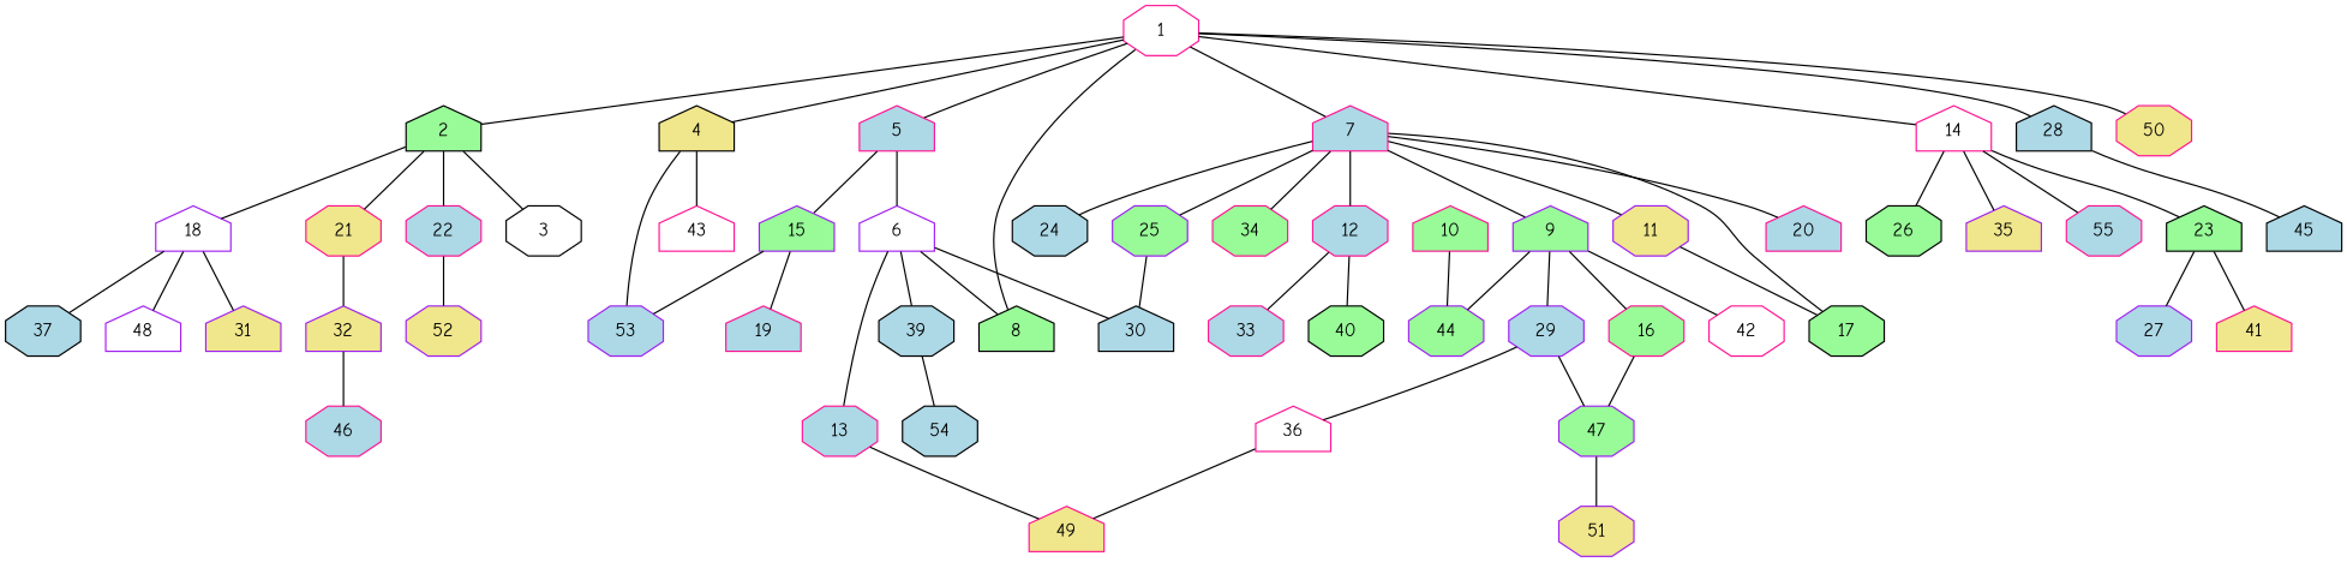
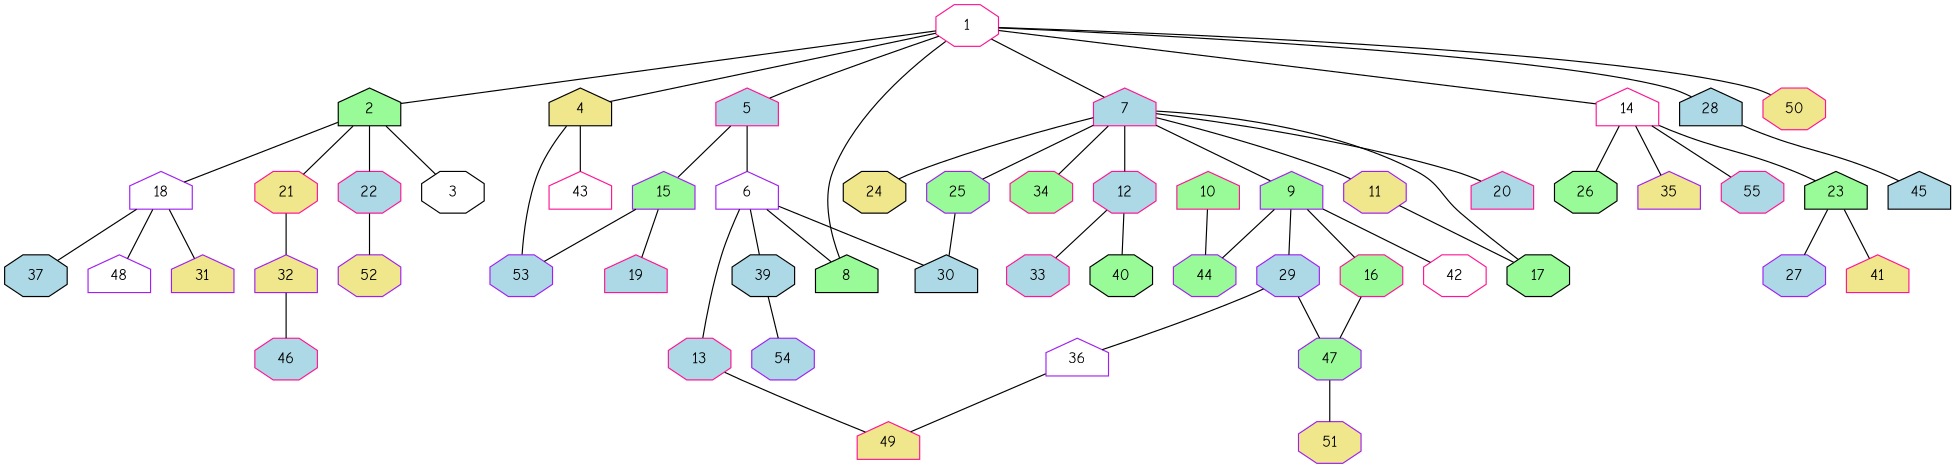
  graph {
    fontname="Comic Neue"
    node [color=deeppink fillcolor=lightblue fontname="Comic Neue" shape=octagon style=filled]
    edge [fontname="Comic Neue"]
    1 [fillcolor=white]
    2 [color=black fillcolor=palegreen shape=house]
    4 [color=black fillcolor=khaki shape=house]
    5 [shape=house]
    7 [shape=house]
    8 [color=black fillcolor=palegreen shape=house]
    14 [fillcolor=white shape=house]
    28 [color=black shape=house]
    50 [fillcolor=khaki]
    3 [color=black fillcolor=white]
    18 [color=purple fillcolor=white shape=house]
    21 [fillcolor=khaki]
    22
    43 [fillcolor=white shape=house]
    53 [color=purple]
    6 [color=purple fillcolor=white shape=house]
    15 [color=purple fillcolor=palegreen shape=house]
    9 [color=purple fillcolor=palegreen shape=house]
    11 [color=purple fillcolor=khaki]
    12
    17 [color=black fillcolor=palegreen]
    20 [shape=house]
-   24 [color=black]
+   24 [color=black fillcolor=khaki]
    25 [color=purple fillcolor=palegreen]
    34 [fillcolor=palegreen]
    23 [color=black fillcolor=palegreen shape=house]
    26 [color=black fillcolor=palegreen]
    35 [color=purple fillcolor=khaki shape=house]
    55
    45 [color=black shape=house]
    31 [color=purple fillcolor=khaki shape=house]
    37 [color=black]
    48 [color=purple fillcolor=white shape=house]
    32 [color=purple fillcolor=khaki shape=house]
    52 [color=purple fillcolor=khaki]
    13
    30 [color=black shape=house]
    39 [color=black]
    19 [shape=house]
    49 [fillcolor=khaki shape=house]
-   54 [color=black]
+   54 [color=purple]
    16 [fillcolor=palegreen]
    29 [color=purple]
    42 [fillcolor=white]
    44 [color=purple fillcolor=palegreen]
    10 [fillcolor=palegreen shape=house]
    33
    40 [color=black fillcolor=palegreen]
    47 [color=purple fillcolor=palegreen]
-   36 [fillcolor=white shape=house]
+   36 [color=purple fillcolor=white shape=house]
    27 [color=purple]
    41 [fillcolor=khaki shape=house]
    51 [color=purple fillcolor=khaki]
    46
    1 -- 2
    1 -- 4
    1 -- 5
    1 -- 7
    1 -- 8
    1 -- 14
    1 -- 28
    1 -- 50
    2 -- 3
    2 -- 18
    2 -- 21
    2 -- 22
    4 -- 43
    4 -- 53
    5 -- 6
    5 -- 15
    7 -- 9
    7 -- 11
    7 -- 12
    7 -- 17
    7 -- 20
    7 -- 24
    7 -- 25
    7 -- 34
    14 -- 23
    14 -- 26
    14 -- 35
    14 -- 55
    28 -- 45
    18 -- 31
    18 -- 37
    18 -- 48
    21 -- 32
    22 -- 52
    6 -- 8
    6 -- 13
    6 -- 30
    6 -- 39
    15 -- 53
    15 -- 19
    9 -- 16
    9 -- 29
    9 -- 42
    9 -- 44
    11 -- 17
    12 -- 33
    12 -- 40
    25 -- 30
    23 -- 27
    23 -- 41
    32 -- 46
    13 -- 49
    39 -- 54
    16 -- 47
    29 -- 47
    29 -- 36
    10 -- 44
    47 -- 51
    36 -- 49
  }
